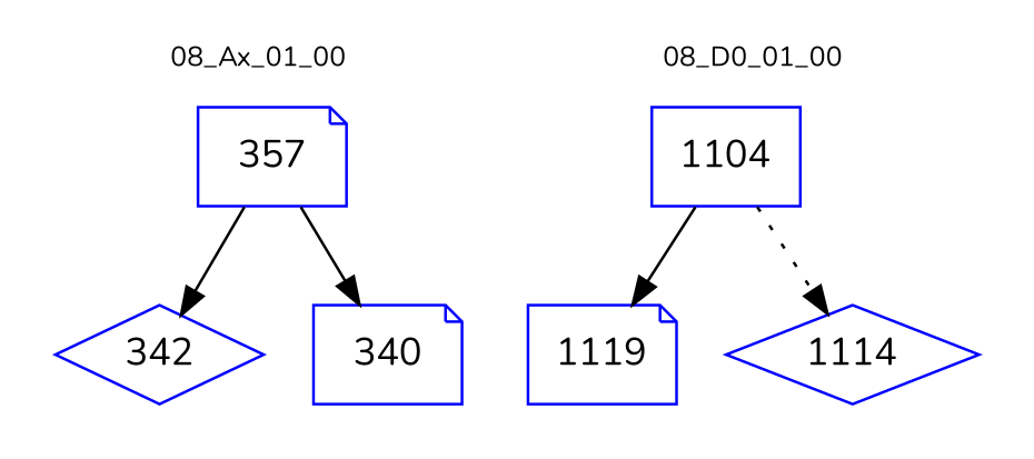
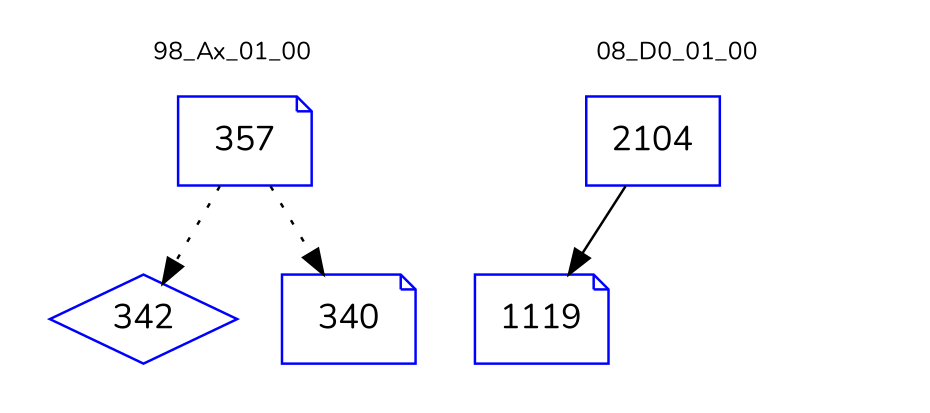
  digraph {
    fontname=Nunito
    node [color=blue fontname=Nunito shape=note]
    edge [color=black fontname=Nunito style=solid]
    n1 [label=357]
    n2 [label=342 shape=diamond]
    n3 [label=340]
-   n4 [label=1104 shape=box]
+   n4 [label=2104 shape=box]
    n5 [label=1119]
-   n6 [label=1114 shape=diamond]
    subgraph cluster_1 {
      color=white
      fontsize=10
-     label="08_Ax_01_00"
+     label="98_Ax_01_00"
      n1
      n2
      n3
    }
    subgraph cluster_2 {
      color=white
      fontsize=10
      label="08_D0_01_00"
      n4
      n5
-     n6
    }
-   n1 -> n2
-   n1 -> n3
+   n1 -> n2 [style=dotted]
+   n1 -> n3 [style=dotted]
    n4 -> n5
-   n4 -> n6 [style=dotted]
  }
